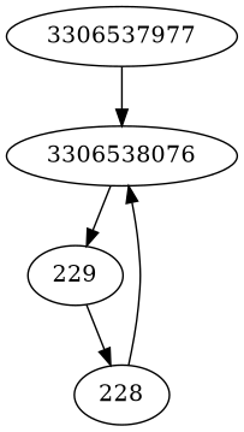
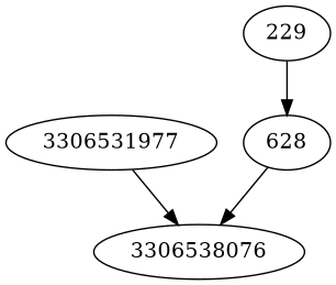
  strict digraph {
-   3306537977
+   3306537977 [label=3306531977]
    3306538076
    229
-   228
+   228 [label=628]
    3306537977 -> 3306538076
-   3306538076 -> 229
    229 -> 228
    228 -> 3306538076
  }
